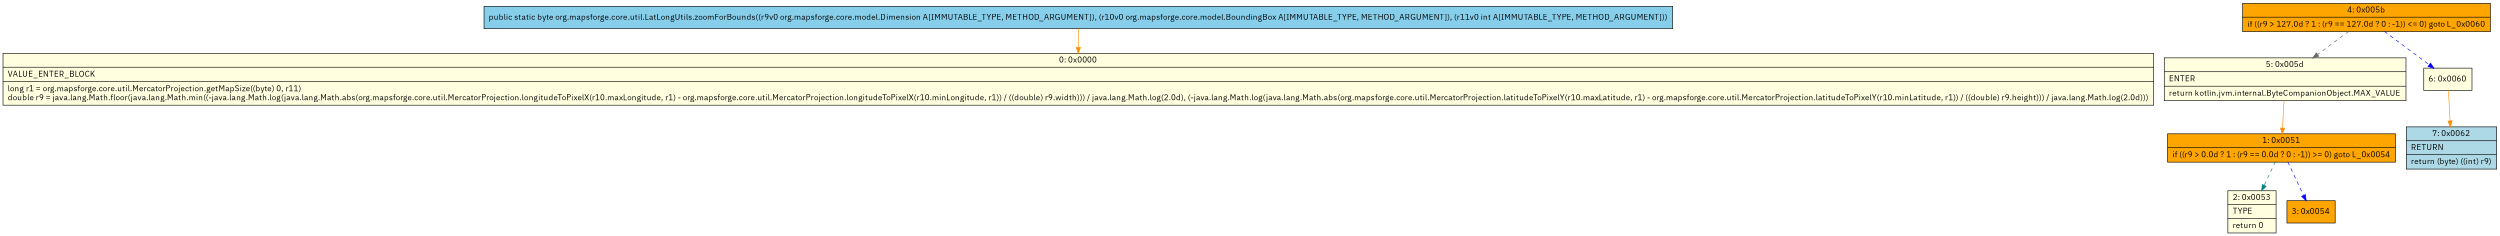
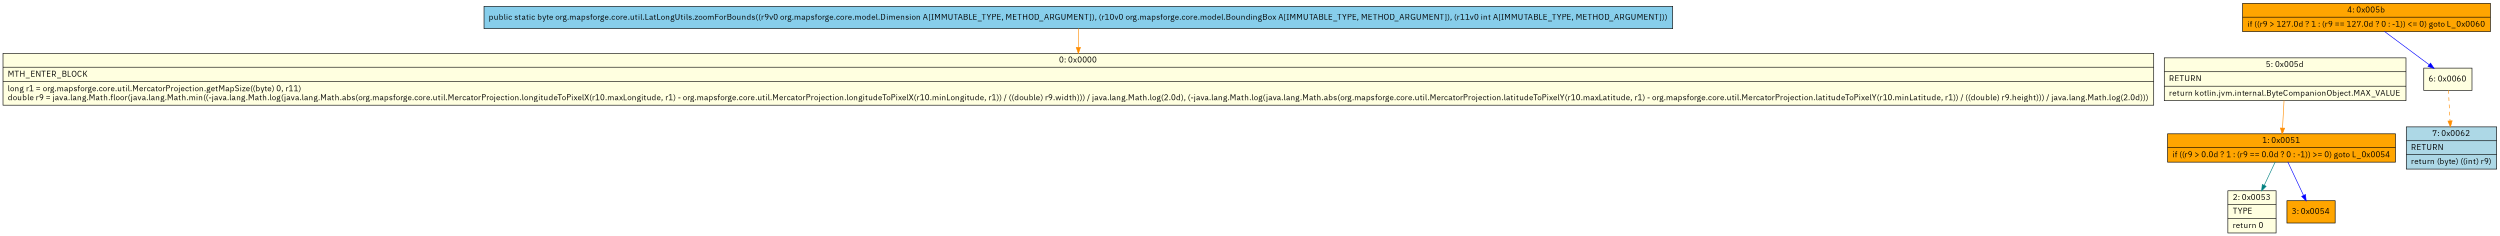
  digraph {
    fontname="IBM Plex Sans"
    node [fillcolor=lightyellow fontname="IBM Plex Sans" shape=record style=filled]
    edge [color=darkorange fontname="IBM Plex Sans"]
-   n1 [label="{0\:\ 0x0000|VALUE_ENTER_BLOCK\l|long r1 = org.mapsforge.core.util.MercatorProjection.getMapSize((byte) 0, r11)\ldouble r9 = java.lang.Math.floor(java.lang.Math.min((\-java.lang.Math.log(java.lang.Math.abs(org.mapsforge.core.util.MercatorProjection.longitudeToPixelX(r10.maxLongitude, r1) \- org.mapsforge.core.util.MercatorProjection.longitudeToPixelX(r10.minLongitude, r1)) \/ ((double) r9.width))) \/ java.lang.Math.log(2.0d), (\-java.lang.Math.log(java.lang.Math.abs(org.mapsforge.core.util.MercatorProjection.latitudeToPixelY(r10.maxLatitude, r1) \- org.mapsforge.core.util.MercatorProjection.latitudeToPixelY(r10.minLatitude, r1)) \/ ((double) r9.height))) \/ java.lang.Math.log(2.0d)))\l}"]
+   n1 [label="{0\:\ 0x0000|MTH_ENTER_BLOCK\l|long r1 = org.mapsforge.core.util.MercatorProjection.getMapSize((byte) 0, r11)\ldouble r9 = java.lang.Math.floor(java.lang.Math.min((\-java.lang.Math.log(java.lang.Math.abs(org.mapsforge.core.util.MercatorProjection.longitudeToPixelX(r10.maxLongitude, r1) \- org.mapsforge.core.util.MercatorProjection.longitudeToPixelX(r10.minLongitude, r1)) \/ ((double) r9.width))) \/ java.lang.Math.log(2.0d), (\-java.lang.Math.log(java.lang.Math.abs(org.mapsforge.core.util.MercatorProjection.latitudeToPixelY(r10.maxLatitude, r1) \- org.mapsforge.core.util.MercatorProjection.latitudeToPixelY(r10.minLatitude, r1)) \/ ((double) r9.height))) \/ java.lang.Math.log(2.0d)))\l}"]
    n2 [fillcolor=orange label="{1\:\ 0x0051|if ((r9 \> 0.0d ? 1 : (r9 == 0.0d ? 0 : \-1)) \>= 0) goto L_0x0054\l}"]
    n3 [label="{2\:\ 0x0053|TYPE\l|return 0\l}"]
    n4 [fillcolor=orange label="{3\:\ 0x0054}"]
    n5 [fillcolor=orange label="{4\:\ 0x005b|if ((r9 \> 127.0d ? 1 : (r9 == 127.0d ? 0 : \-1)) \<= 0) goto L_0x0060\l}"]
-   n6 [label="{5\:\ 0x005d|ENTER\l|return kotlin.jvm.internal.ByteCompanionObject.MAX_VALUE\l}"]
+   n6 [label="{5\:\ 0x005d|RETURN\l|return kotlin.jvm.internal.ByteCompanionObject.MAX_VALUE\l}"]
    n7 [label="{6\:\ 0x0060}"]
    n8 [fillcolor=lightblue label="{7\:\ 0x0062|RETURN\l|return (byte) ((int) r9)\l}"]
    n9 [fillcolor=skyblue label="{public static byte org.mapsforge.core.util.LatLongUtils.zoomForBounds((r9v0 org.mapsforge.core.model.Dimension A[IMMUTABLE_TYPE, METHOD_ARGUMENT]), (r10v0 org.mapsforge.core.model.BoundingBox A[IMMUTABLE_TYPE, METHOD_ARGUMENT]), (r11v0 int A[IMMUTABLE_TYPE, METHOD_ARGUMENT])) }"]
-   n2 -> n3 [color=teal style=dashed]
-   n2 -> n4 [color=blue style=dashed]
-   n5 -> n6 [color=gray40 style=dashed]
-   n5 -> n7 [color=blue style=dashed]
+   n2 -> n3 [color=teal style=solid]
+   n2 -> n4 [color=blue]
+   n5 -> n7 [color=blue]
    n6 -> n2
-   n7 -> n8
+   n7 -> n8 [style=dashed]
    n9 -> n1
  }
